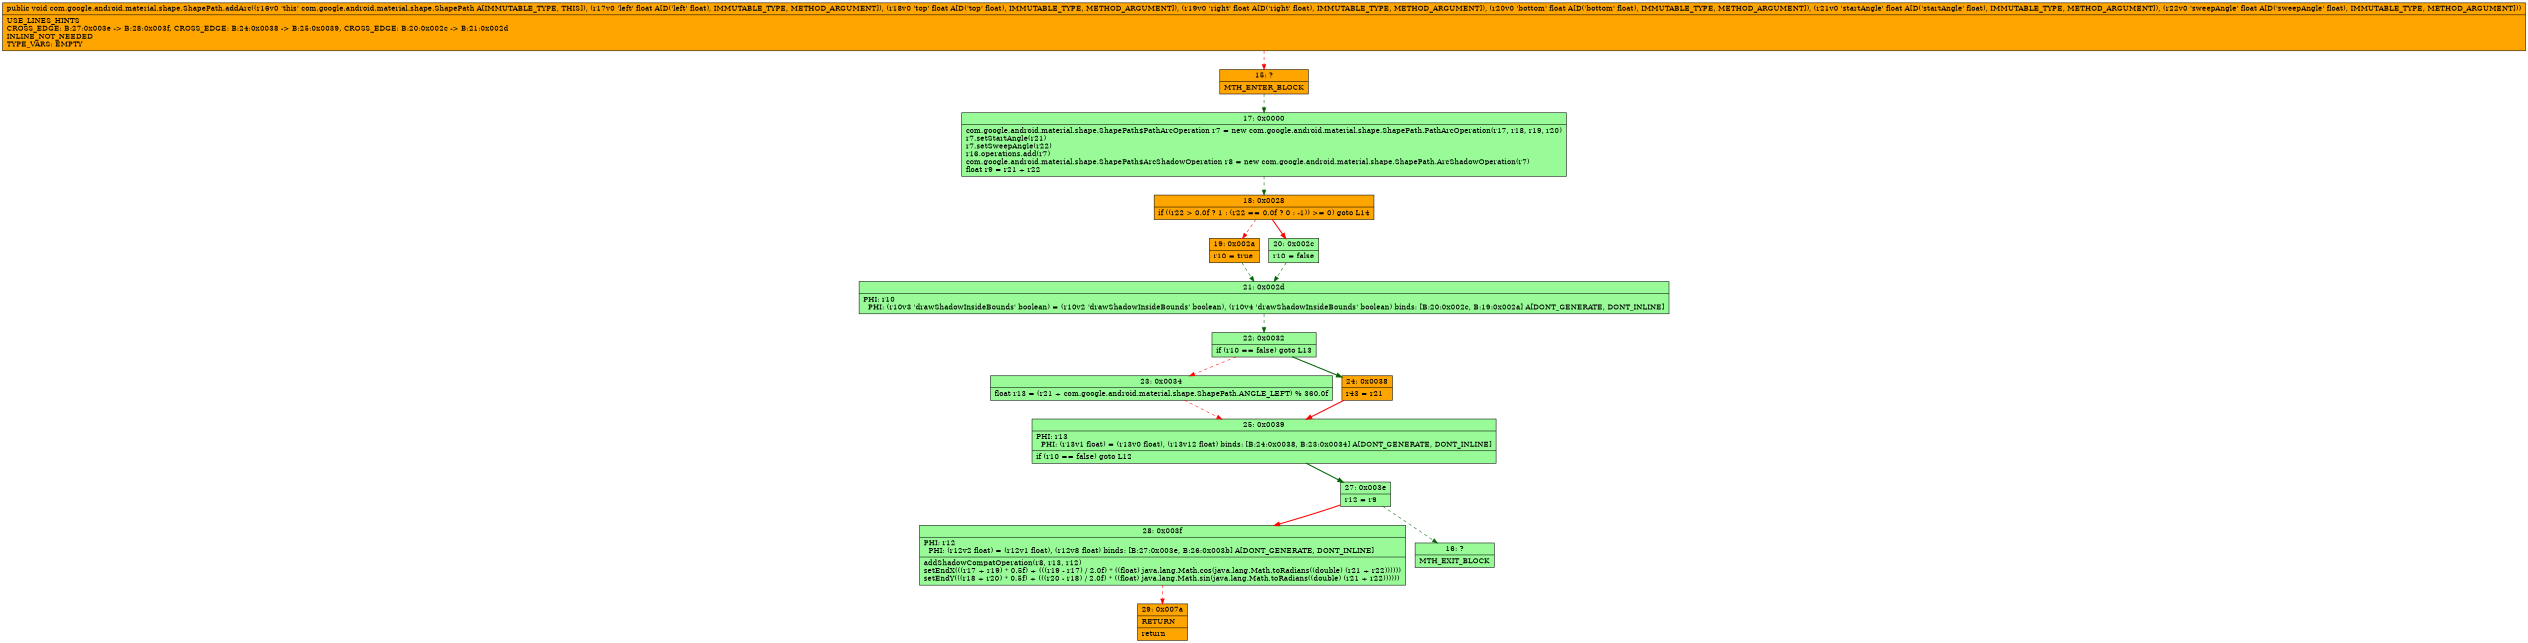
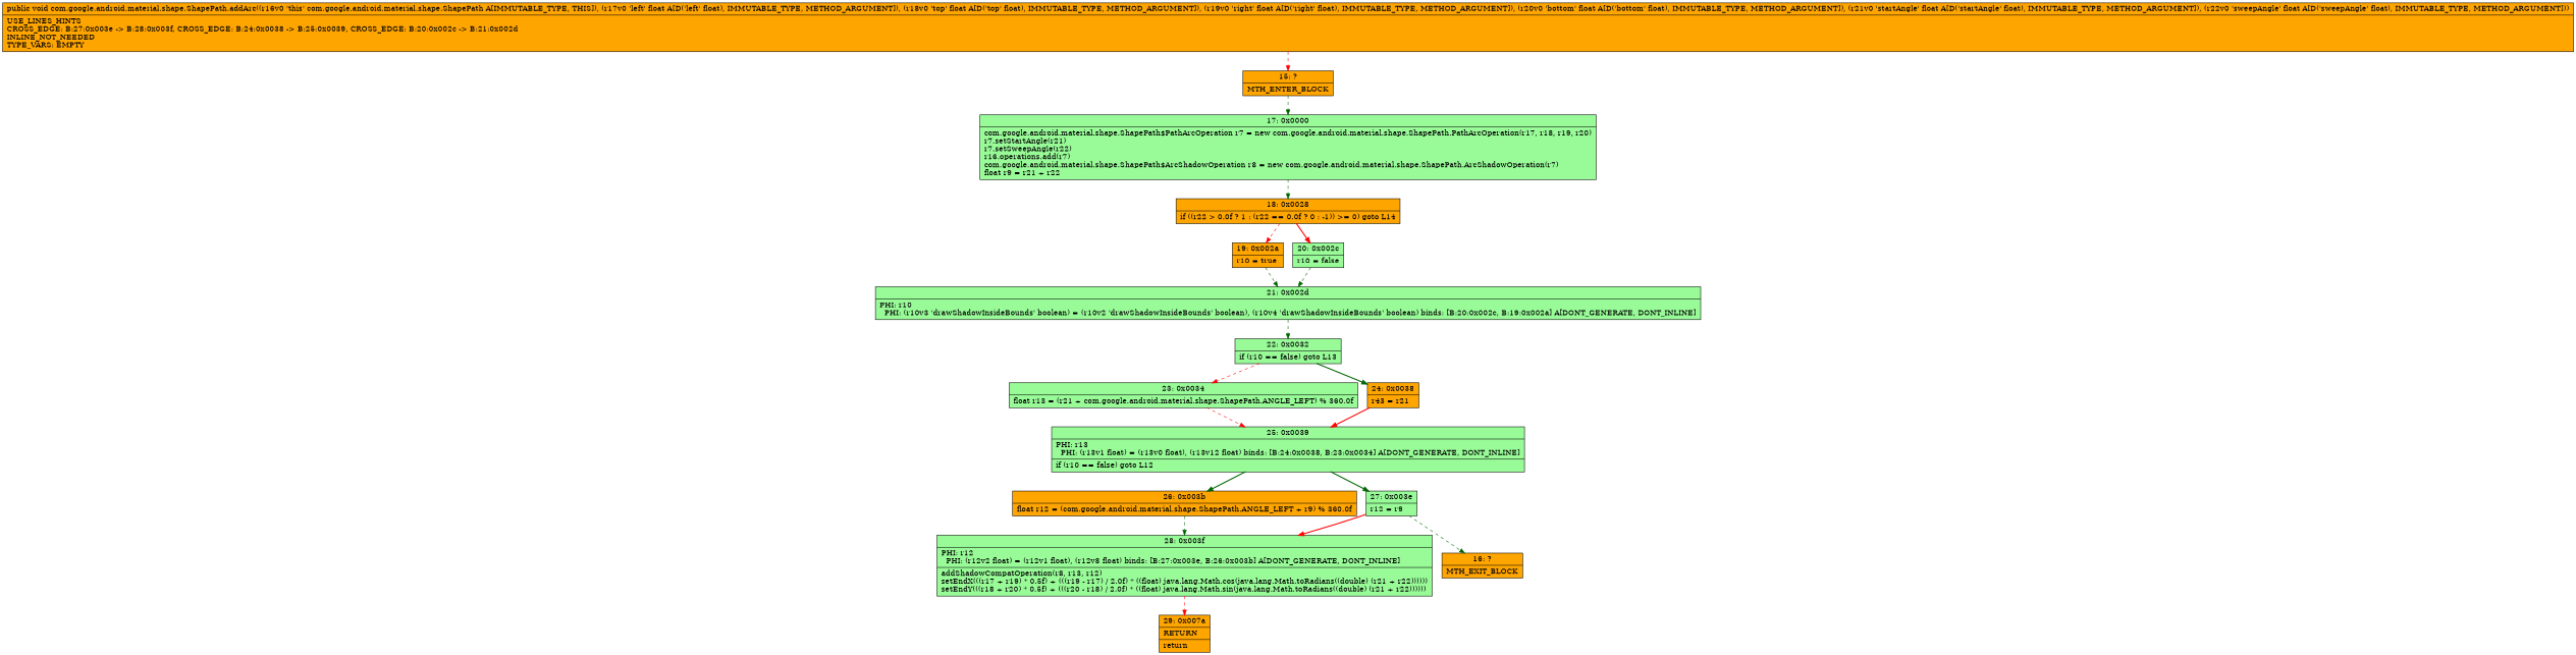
  digraph {
    node [fillcolor=palegreen shape=record style=filled]
    edge [color=darkgreen style=dashed]
    n1 [fillcolor=orange label="{15\:\ ?|MTH_ENTER_BLOCK\l}"]
    n2 [label="{17\:\ 0x0000|com.google.android.material.shape.ShapePath$PathArcOperation r7 = new com.google.android.material.shape.ShapePath.PathArcOperation(r17, r18, r19, r20)\lr7.setStartAngle(r21)\lr7.setSweepAngle(r22)\lr16.operations.add(r7)\lcom.google.android.material.shape.ShapePath$ArcShadowOperation r8 = new com.google.android.material.shape.ShapePath.ArcShadowOperation(r7)\lfloat r9 = r21 + r22\l}"]
    n3 [fillcolor=orange label="{18\:\ 0x0028|if ((r22 \> 0.0f ? 1 : (r22 == 0.0f ? 0 : \-1)) \>= 0) goto L14\l}"]
    n4 [fillcolor=orange label="{19\:\ 0x002a|r10 = true\l}"]
    n5 [label="{20\:\ 0x002c|r10 = false\l}"]
    n6 [label="{21\:\ 0x002d|PHI: r10 \l  PHI: (r10v3 'drawShadowInsideBounds' boolean) = (r10v2 'drawShadowInsideBounds' boolean), (r10v4 'drawShadowInsideBounds' boolean) binds: [B:20:0x002c, B:19:0x002a] A[DONT_GENERATE, DONT_INLINE]\l}"]
    n7 [label="{22\:\ 0x0032|if (r10 == false) goto L13\l}"]
    n8 [label="{23\:\ 0x0034|float r13 = (r21 + com.google.android.material.shape.ShapePath.ANGLE_LEFT) % 360.0f\l}"]
    n9 [fillcolor=orange label="{24\:\ 0x0038|r43 = r21\l}"]
    n10 [label="{25\:\ 0x0039|PHI: r13 \l  PHI: (r13v1 float) = (r13v0 float), (r13v12 float) binds: [B:24:0x0038, B:23:0x0034] A[DONT_GENERATE, DONT_INLINE]\l|if (r10 == false) goto L12\l}"]
+   n11 [fillcolor=orange label="{26\:\ 0x003b|float r12 = (com.google.android.material.shape.ShapePath.ANGLE_LEFT + r9) % 360.0f\l}"]
    n12 [label="{27\:\ 0x003e|r12 = r9\l}"]
    n13 [label="{28\:\ 0x003f|PHI: r12 \l  PHI: (r12v2 float) = (r12v1 float), (r12v8 float) binds: [B:27:0x003e, B:26:0x003b] A[DONT_GENERATE, DONT_INLINE]\l|addShadowCompatOperation(r8, r13, r12)\lsetEndX(((r17 + r19) * 0.5f) + (((r19 \- r17) \/ 2.0f) * ((float) java.lang.Math.cos(java.lang.Math.toRadians((double) (r21 + r22))))))\lsetEndY(((r18 + r20) * 0.5f) + (((r20 \- r18) \/ 2.0f) * ((float) java.lang.Math.sin(java.lang.Math.toRadians((double) (r21 + r22))))))\l}"]
-   n14 [label="{16\:\ ?|MTH_EXIT_BLOCK\l}"]
+   n14 [fillcolor=orange label="{16\:\ ?|MTH_EXIT_BLOCK\l}"]
    n15 [fillcolor=orange label="{29\:\ 0x007a|RETURN\l|return\l}"]
    n16 [fillcolor=orange label="{public void com.google.android.material.shape.ShapePath.addArc((r16v0 'this' com.google.android.material.shape.ShapePath A[IMMUTABLE_TYPE, THIS]), (r17v0 'left' float A[D('left' float), IMMUTABLE_TYPE, METHOD_ARGUMENT]), (r18v0 'top' float A[D('top' float), IMMUTABLE_TYPE, METHOD_ARGUMENT]), (r19v0 'right' float A[D('right' float), IMMUTABLE_TYPE, METHOD_ARGUMENT]), (r20v0 'bottom' float A[D('bottom' float), IMMUTABLE_TYPE, METHOD_ARGUMENT]), (r21v0 'startAngle' float A[D('startAngle' float), IMMUTABLE_TYPE, METHOD_ARGUMENT]), (r22v0 'sweepAngle' float A[D('sweepAngle' float), IMMUTABLE_TYPE, METHOD_ARGUMENT]))  | USE_LINES_HINTS\lCROSS_EDGE: B:27:0x003e \-\> B:28:0x003f, CROSS_EDGE: B:24:0x0038 \-\> B:25:0x0039, CROSS_EDGE: B:20:0x002c \-\> B:21:0x002d\lINLINE_NOT_NEEDED\lTYPE_VARS: EMPTY\l}"]
    n1 -> n2
    n2 -> n3
    n3 -> n4 [color=red]
    n3 -> n5 [color=red style=bold]
    n4 -> n6
    n5 -> n6
    n6 -> n7
    n7 -> n8 [color=red]
    n7 -> n9 [style=bold]
    n8 -> n10 [color=red]
    n9 -> n10 [color=red style=bold]
+   n10 -> n11 [style=bold]
    n10 -> n12 [style=bold]
+   n11 -> n13
    n12 -> n13 [color=red style=bold]
    n12 -> n14
    n13 -> n15 [color=red]
    n16 -> n1 [color=red]
  }
